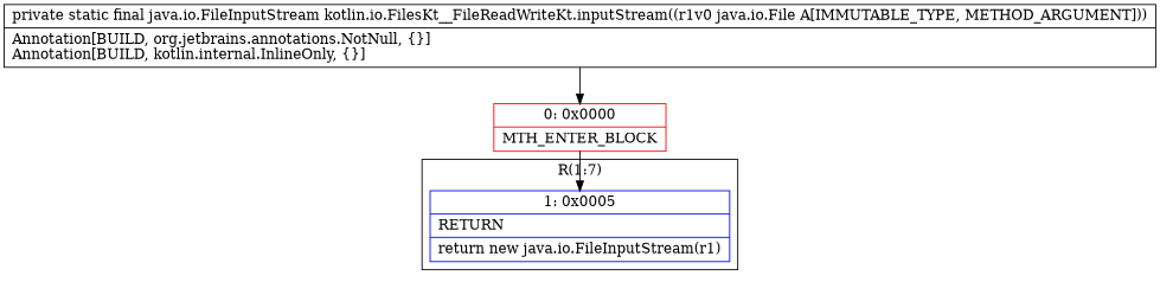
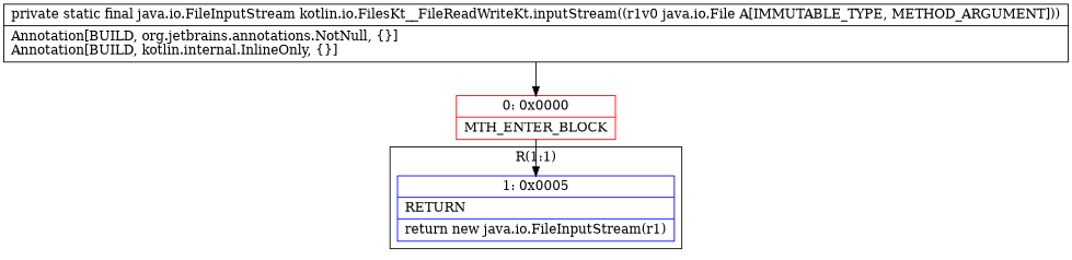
  digraph {
    node [shape=record]
    n1 [color=blue label="{1\:\ 0x0005|RETURN\l|return new java.io.FileInputStream(r1)\l}"]
    n2 [color=red label="{0\:\ 0x0000|MTH_ENTER_BLOCK\l}"]
    n3 [label="{private static final java.io.FileInputStream kotlin.io.FilesKt__FileReadWriteKt.inputStream((r1v0 java.io.File A[IMMUTABLE_TYPE, METHOD_ARGUMENT]))  | Annotation[BUILD, org.jetbrains.annotations.NotNull, \{\}]\lAnnotation[BUILD, kotlin.internal.InlineOnly, \{\}]\l}"]
    subgraph cluster_1 {
-     label="R(1:7)"
+     label="R(1:1)"
      n1
    }
    n2 -> n1
    n3 -> n2
  }
